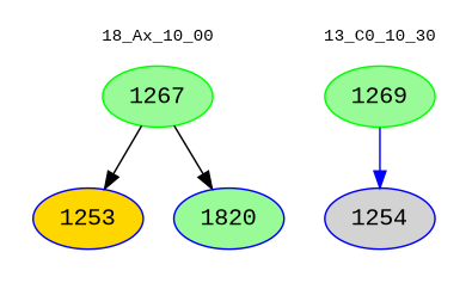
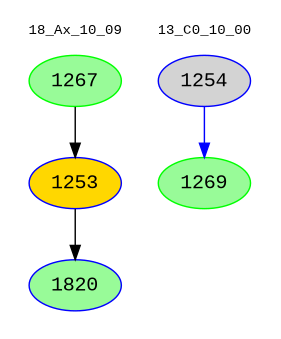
  digraph {
    fontname="Liberation Mono"
    node [color=blue fillcolor=palegreen fontname="Liberation Mono" style=filled]
    edge [color=black fontname="Liberation Mono"]
    n1 [color=green label=1267]
    n2 [fillcolor=gold label=1253]
    n3 [label=1820]
    n4 [color=green label=1269]
    n5 [fillcolor=lightgrey label=1254]
    subgraph cluster_1 {
      color=white
      fontsize=10
-     label="18_Ax_10_00"
+     label="18_Ax_10_09"
      n1
      n2
      n3
    }
    subgraph cluster_2 {
      color=white
      fontsize=10
-     label="13_C0_10_30"
+     label="13_C0_10_00"
      n4
      n5
    }
    n1 -> n2
-   n1 -> n3
-   n4 -> n5 [color=blue]
+   n2 -> n3
+   n5 -> n4 [color=blue]
  }
